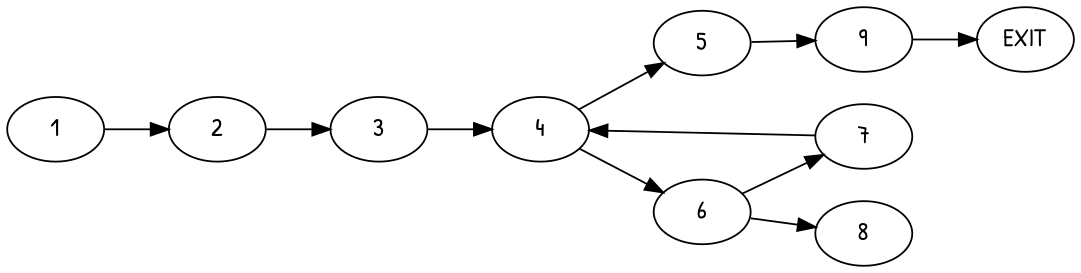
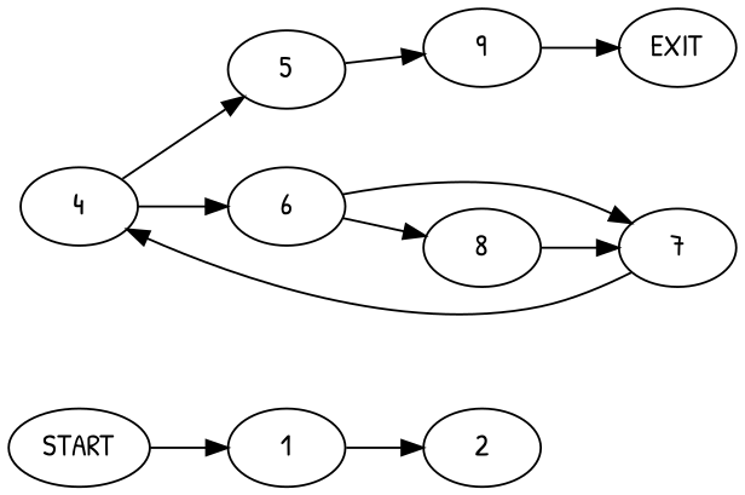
  digraph {
    fontname="Patrick Hand"
    rankdir=LR
    node [fontname="Patrick Hand"]
    edge [fontname="Patrick Hand"]
+   n1 [label=START]
    1
    2
    n4 [label=EXIT]
-   3
    4
    5
    6
    9
    7
    8
+   n1 -> 1
    1 -> 2
-   2 -> 3
-   3 -> 4
    4 -> 5
    4 -> 6
    5 -> 9
    6 -> 7
    6 -> 8
    9 -> n4
    7 -> 4
+   8 -> 7
  }
